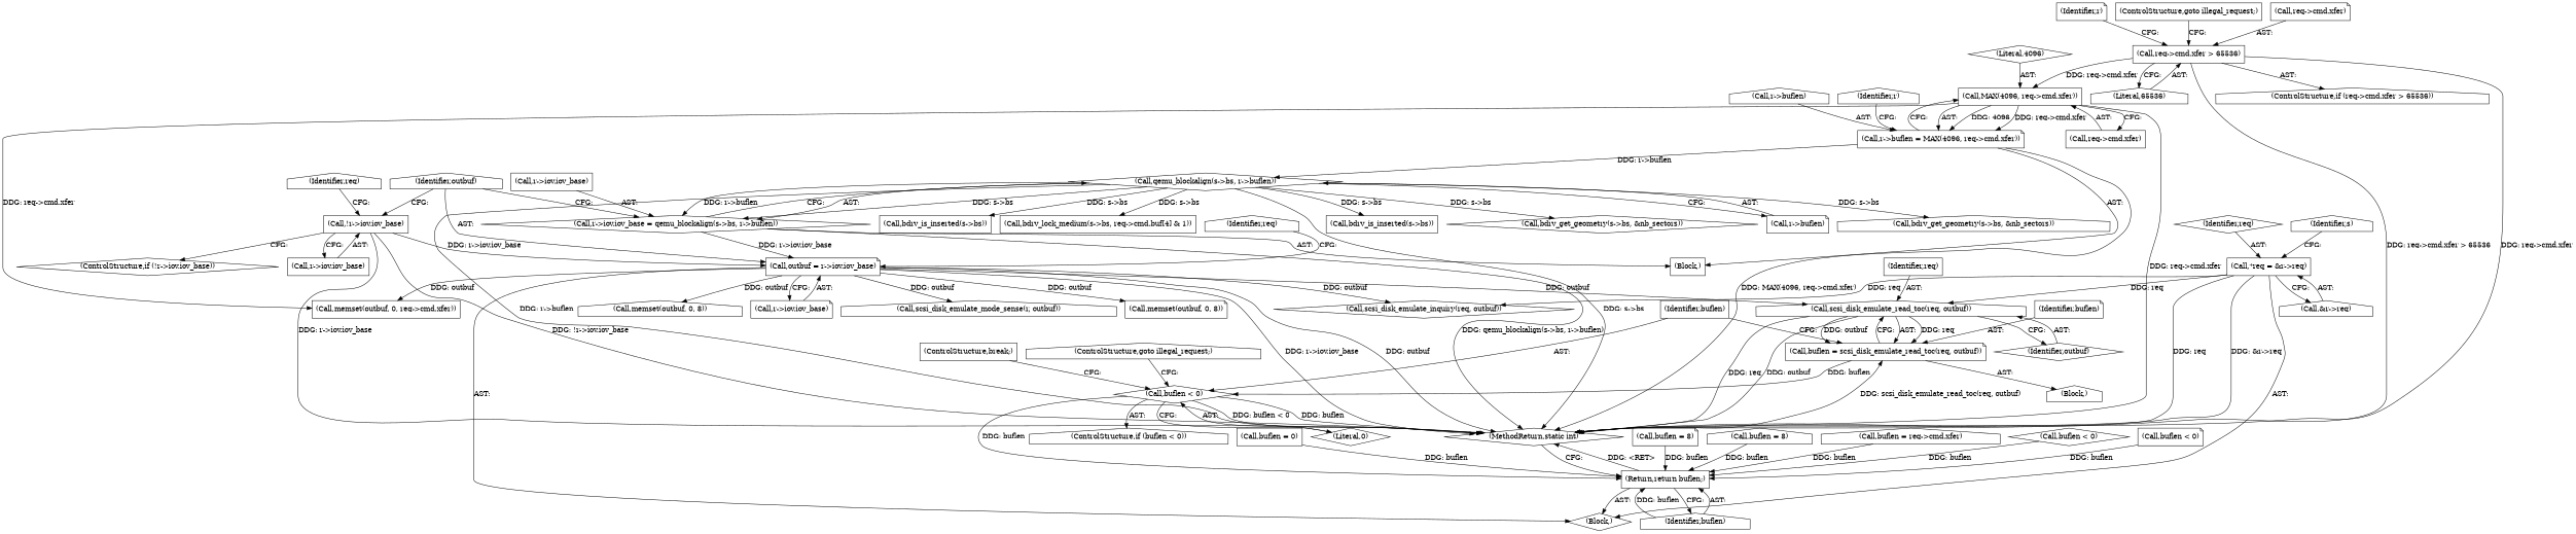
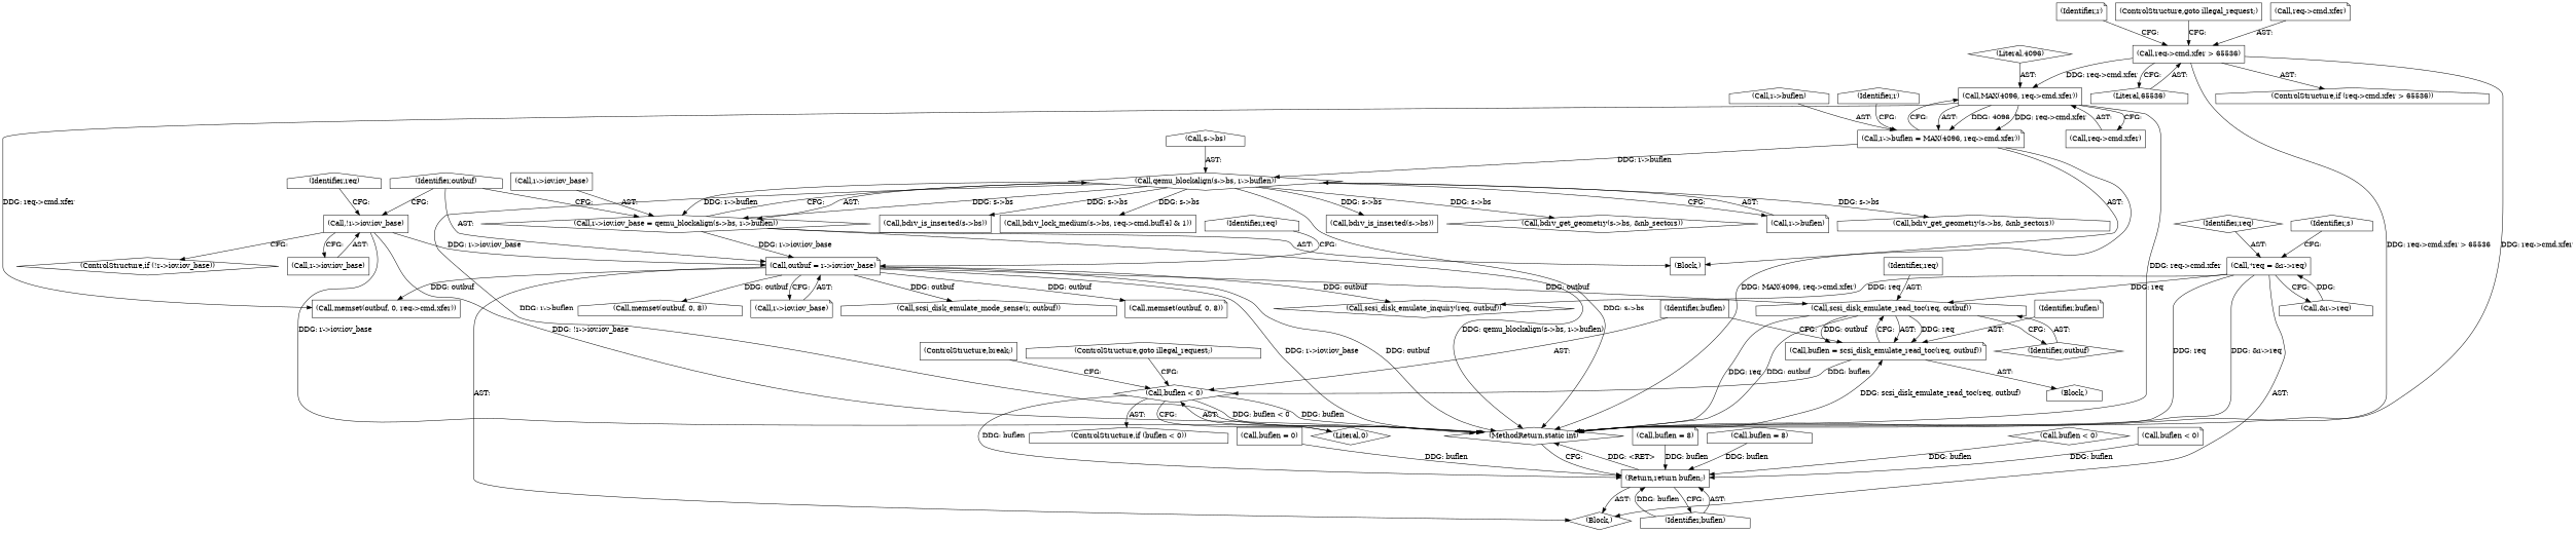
  digraph {
    node [shape=house]
    n1 [label="(Call,scsi_disk_emulate_read_toc(req, outbuf))"]
    n2 [label="(Call,buflen = scsi_disk_emulate_read_toc(req, outbuf))" shape=note]
    n3 [label="(MethodReturn,static int)" shape=diamond]
    n4 [label="(Identifier,outbuf)" shape=diamond]
    n5 [label="(Call,buflen < 0)" shape=diamond]
    n6 [label="(Block,)"]
    n7 [label="(Return,return buflen;)" shape=box]
    n8 [label="(Call,*req = &r->req)" shape=box]
    n9 [label="(Block,)" shape=diamond]
    n10 [label="(Call,&r->req)"]
    n11 [label="(Call,scsi_disk_emulate_inquiry(req, outbuf))" shape=diamond]
    n12 [label="(Call,outbuf = r->iov.iov_base)" shape=note]
    n13 [label="(Call,scsi_disk_emulate_mode_sense(r, outbuf))"]
    n14 [label="(Call,memset(outbuf, 0, 8))" shape=note]
    n15 [label="(Call,memset(outbuf, 0, 8))"]
    n16 [label="(Call,memset(outbuf, 0, req->cmd.xfer))" shape=box]
    n17 [label="(Call,r->iov.iov_base)" shape=note]
    n18 [label="(Call,!r->iov.iov_base)" shape=box]
    n19 [label="(ControlStructure,if (!r->iov.iov_base))" shape=diamond]
    n20 [label="(Call,r->iov.iov_base)" shape=box]
    n21 [label="(Call,r->iov.iov_base = qemu_blockalign(s->bs, r->buflen))" shape=diamond]
    n22 [label="(Call,qemu_blockalign(s->bs, r->buflen))" shape=diamond]
    n23 [label="(Block,)" shape=box]
    n24 [label="(Call,bdrv_is_inserted(s->bs))" shape=box]
    n25 [label="(Call,bdrv_get_geometry(s->bs, &nb_sectors))" shape=diamond]
    n26 [label="(Call,r->buflen)" shape=note]
    n27 [label="(Call,bdrv_get_geometry(s->bs, &nb_sectors))"]
    n28 [label="(Call,bdrv_is_inserted(s->bs))" shape=box]
    n29 [label="(Call,bdrv_lock_medium(s->bs, req->cmd.buf[4] & 1))" shape=box]
    n30 [label="(Call,r->buflen = MAX(4096, req->cmd.xfer))" shape=note]
    n31 [label="(Call,MAX(4096, req->cmd.xfer))" shape=box]
    n32 [label="(Call,req->cmd.xfer)" shape=box]
    n33 [label="(Call,req->cmd.xfer > 65536)" shape=box]
    n34 [label="(Literal,65536)"]
    n35 [label="(ControlStructure,if (req->cmd.xfer > 65536))"]
    n36 [label="(ControlStructure,if (buflen < 0))"]
    n37 [label="(Literal,0)" shape=diamond]
    n38 [label="(Identifier,buflen)"]
+   n39 [label="(Call,s->bs)"]
    n40 [label="(Identifier,req)"]
    n41 [label="(Identifier,s)"]
    n42 [label="(Identifier,buflen)" shape=box]
    n43 [label="(Call,r->buflen)"]
    n44 [label="(Call,buflen = 0)" shape=box]
    n45 [label="(Identifier,r)" shape=note]
    n46 [label="(Call,buflen = 8)" shape=note]
    n47 [label="(Identifier,req)" shape=diamond]
    n48 [label="(ControlStructure,break;)" shape=box]
    n49 [label="(Call,buflen = 8)"]
-   n50 [label="(Call,buflen = req->cmd.xfer)"]
    n51 [label="(Identifier,buflen)" shape=note]
    n52 [label="(Call,buflen < 0)" shape=diamond]
    n53 [label="(Identifier,req)" shape=box]
    n54 [label="(Identifier,outbuf)"]
    n55 [label="(Identifier,req)"]
    n56 [label="(Call,buflen < 0)" shape=note]
    n57 [label="(ControlStructure,goto illegal_request;)"]
    n58 [label="(ControlStructure,goto illegal_request;)" shape=box]
    n59 [label="(Literal,4096)" shape=diamond]
    n60 [label="(Call,r->iov.iov_base)" shape=box]
    n61 [label="(Call,req->cmd.xfer)" shape=note]
    n62 [label="(Identifier,r)"]
    n1 -> n2 [label="AST: "]
    n1 -> n2 [label="DDG: req"]
    n1 -> n2 [label="DDG: outbuf"]
    n1 -> n3 [label="DDG: req"]
    n1 -> n3 [label="DDG: outbuf"]
    n1 -> n4 [label="CFG: "]
    n2 -> n1 [label="CFG: "]
    n2 -> n5 [label="DDG: buflen"]
    n2 -> n6 [label="AST: "]
    n3 -> n2 [label="DDG: scsi_disk_emulate_read_toc(req, outbuf)"]
    n3 -> n7 [label="CFG: "]
    n4 -> n1 [label="AST: "]
    n5 -> n3 [label="DDG: buflen < 0"]
    n5 -> n3 [label="DDG: buflen"]
    n5 -> n7 [label="DDG: buflen"]
    n5 -> n36 [label="AST: "]
    n5 -> n37 [label="CFG: "]
    n7 -> n3 [label="DDG: <RET>"]
    n7 -> n9 [label="AST: "]
    n7 -> n38 [label="CFG: "]
    n8 -> n1 [label="DDG: req"]
    n8 -> n3 [label="DDG: req"]
    n8 -> n3 [label="DDG: &r->req"]
    n8 -> n9 [label="AST: "]
    n8 -> n10 [label="CFG: "]
    n8 -> n11 [label="DDG: req"]
-   n10 -> n8 [label="AST: "]
+   n10 -> n8 [label="DDG: "]
    n12 -> n1 [label="DDG: outbuf"]
    n12 -> n3 [label="DDG: r->iov.iov_base"]
    n12 -> n3 [label="DDG: outbuf"]
    n12 -> n9 [label="AST: "]
    n12 -> n11 [label="DDG: outbuf"]
    n12 -> n13 [label="DDG: outbuf"]
    n12 -> n14 [label="DDG: outbuf"]
    n12 -> n15 [label="DDG: outbuf"]
    n12 -> n16 [label="DDG: outbuf"]
    n12 -> n17 [label="CFG: "]
    n17 -> n12 [label="AST: "]
    n18 -> n3 [label="DDG: r->iov.iov_base"]
    n18 -> n3 [label="DDG: !r->iov.iov_base"]
    n18 -> n12 [label="DDG: r->iov.iov_base"]
    n18 -> n19 [label="CFG: "]
    n18 -> n20 [label="CFG: "]
    n20 -> n18 [label="AST: "]
    n21 -> n3 [label="DDG: qemu_blockalign(s->bs, r->buflen)"]
    n21 -> n12 [label="DDG: r->iov.iov_base"]
    n21 -> n22 [label="CFG: "]
    n21 -> n23 [label="AST: "]
    n22 -> n3 [label="DDG: r->buflen"]
    n22 -> n3 [label="DDG: s->bs"]
    n22 -> n21 [label="AST: "]
    n22 -> n21 [label="DDG: s->bs"]
    n22 -> n21 [label="DDG: r->buflen"]
    n22 -> n24 [label="DDG: s->bs"]
    n22 -> n25 [label="DDG: s->bs"]
    n22 -> n26 [label="CFG: "]
    n22 -> n27 [label="DDG: s->bs"]
    n22 -> n28 [label="DDG: s->bs"]
    n22 -> n29 [label="DDG: s->bs"]
    n26 -> n22 [label="AST: "]
    n30 -> n3 [label="DDG: MAX(4096, req->cmd.xfer)"]
    n30 -> n22 [label="DDG: r->buflen"]
    n30 -> n23 [label="AST: "]
    n30 -> n31 [label="CFG: "]
    n31 -> n3 [label="DDG: req->cmd.xfer"]
    n31 -> n16 [label="DDG: req->cmd.xfer"]
    n31 -> n30 [label="AST: "]
    n31 -> n30 [label="DDG: 4096"]
    n31 -> n30 [label="DDG: req->cmd.xfer"]
    n31 -> n32 [label="CFG: "]
    n32 -> n31 [label="AST: "]
    n33 -> n3 [label="DDG: req->cmd.xfer > 65536"]
    n33 -> n3 [label="DDG: req->cmd.xfer"]
    n33 -> n31 [label="DDG: req->cmd.xfer"]
    n33 -> n34 [label="CFG: "]
    n33 -> n35 [label="AST: "]
    n34 -> n33 [label="AST: "]
    n37 -> n5 [label="AST: "]
    n38 -> n7 [label="AST: "]
    n38 -> n7 [label="DDG: buflen"]
+   n39 -> n22 [label="AST: "]
    n40 -> n12 [label="CFG: "]
    n41 -> n8 [label="CFG: "]
    n42 -> n2 [label="CFG: "]
    n42 -> n5 [label="AST: "]
    n43 -> n30 [label="AST: "]
    n44 -> n7 [label="DDG: buflen"]
    n45 -> n33 [label="CFG: "]
    n46 -> n7 [label="DDG: buflen"]
    n47 -> n8 [label="AST: "]
    n48 -> n5 [label="CFG: "]
    n49 -> n7 [label="DDG: buflen"]
-   n50 -> n7 [label="DDG: buflen"]
    n51 -> n2 [label="AST: "]
    n52 -> n7 [label="DDG: buflen"]
    n53 -> n1 [label="AST: "]
    n54 -> n12 [label="AST: "]
    n54 -> n18 [label="CFG: "]
    n54 -> n21 [label="CFG: "]
    n55 -> n18 [label="CFG: "]
    n56 -> n7 [label="DDG: buflen"]
    n57 -> n5 [label="CFG: "]
    n58 -> n33 [label="CFG: "]
    n59 -> n31 [label="AST: "]
    n60 -> n21 [label="AST: "]
    n61 -> n33 [label="AST: "]
    n62 -> n30 [label="CFG: "]
  }
